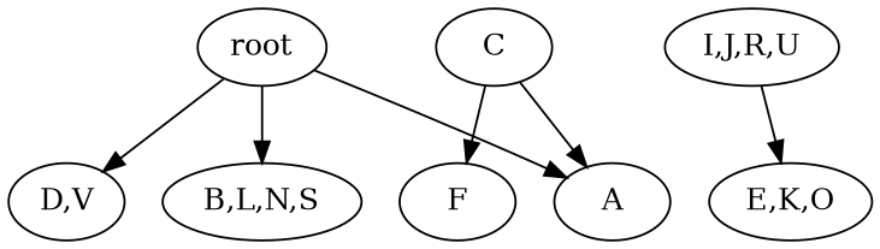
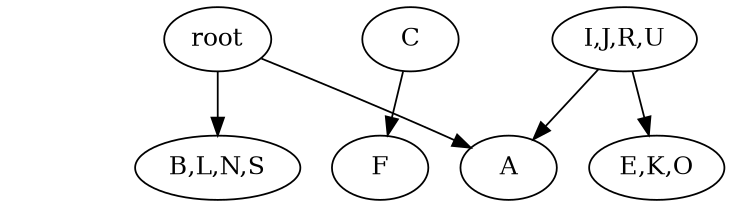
  strict digraph {
    n1 [label=root]
    n2 [label="B,L,N,S"]
-   n3 [label="D,V"]
    n4 [label=A]
    n5 [label=C]
    n6 [label=F]
    n7 [label="I,J,R,U"]
    n8 [label="E,K,O"]
    n1 -> n2
-   n1 -> n3
    n1 -> n4
    n5 -> n6
-   n5 -> n4
+   n7 -> n4
    n7 -> n8
  }
